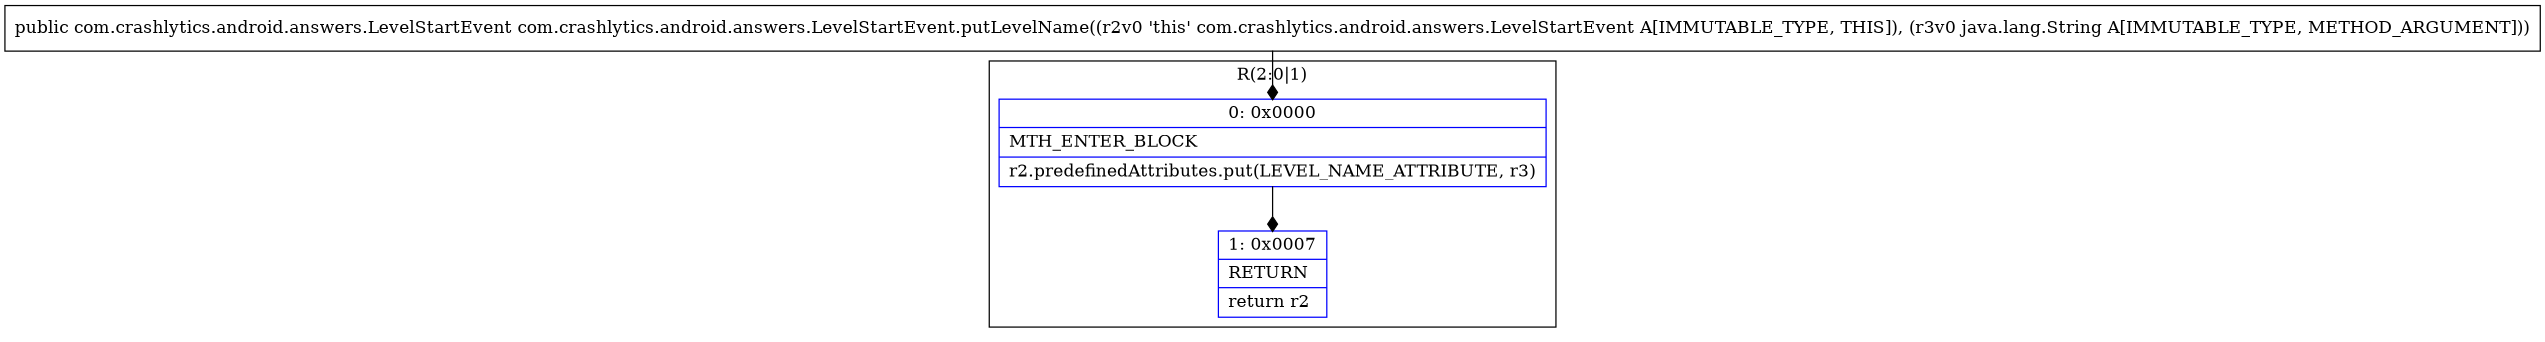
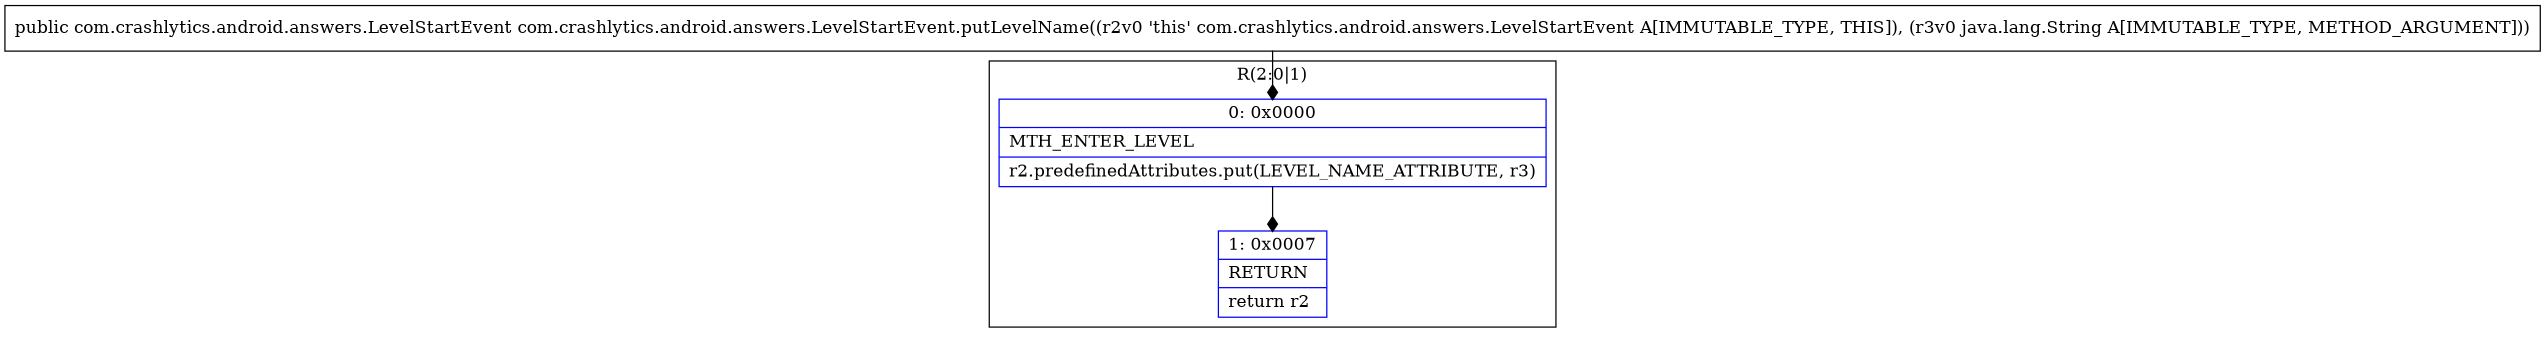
  digraph {
    node [color=blue shape=record]
    edge [arrowhead=diamond]
-   n1 [label="{0\:\ 0x0000|MTH_ENTER_BLOCK\l|r2.predefinedAttributes.put(LEVEL_NAME_ATTRIBUTE, r3)\l}"]
+   n1 [label="{0\:\ 0x0000|MTH_ENTER_LEVEL\l|r2.predefinedAttributes.put(LEVEL_NAME_ATTRIBUTE, r3)\l}"]
    n2 [label="{1\:\ 0x0007|RETURN\l|return r2\l}"]
    n3 [label="{public com.crashlytics.android.answers.LevelStartEvent com.crashlytics.android.answers.LevelStartEvent.putLevelName((r2v0 'this' com.crashlytics.android.answers.LevelStartEvent A[IMMUTABLE_TYPE, THIS]), (r3v0 java.lang.String A[IMMUTABLE_TYPE, METHOD_ARGUMENT])) }" color=""]
    subgraph cluster_1 {
      label="R(2:0|1)"
      n1
      n2
    }
    n1 -> n2
    n3 -> n1
  }
